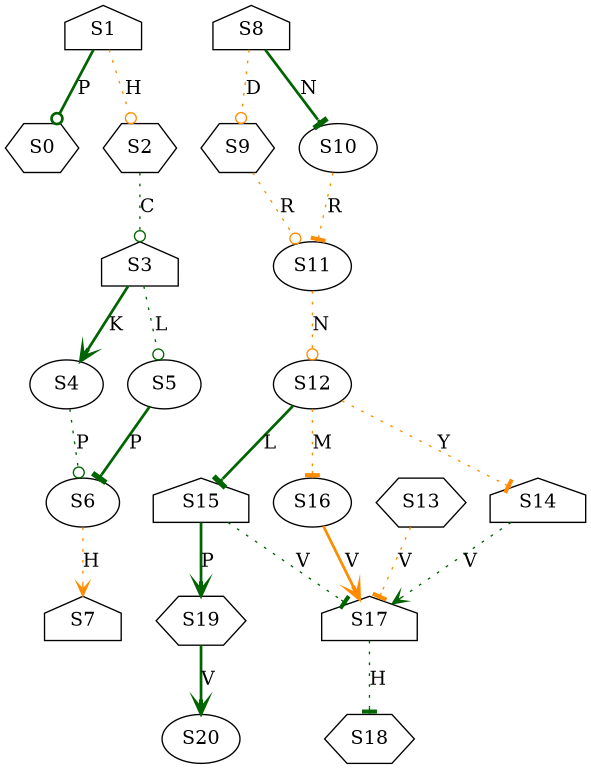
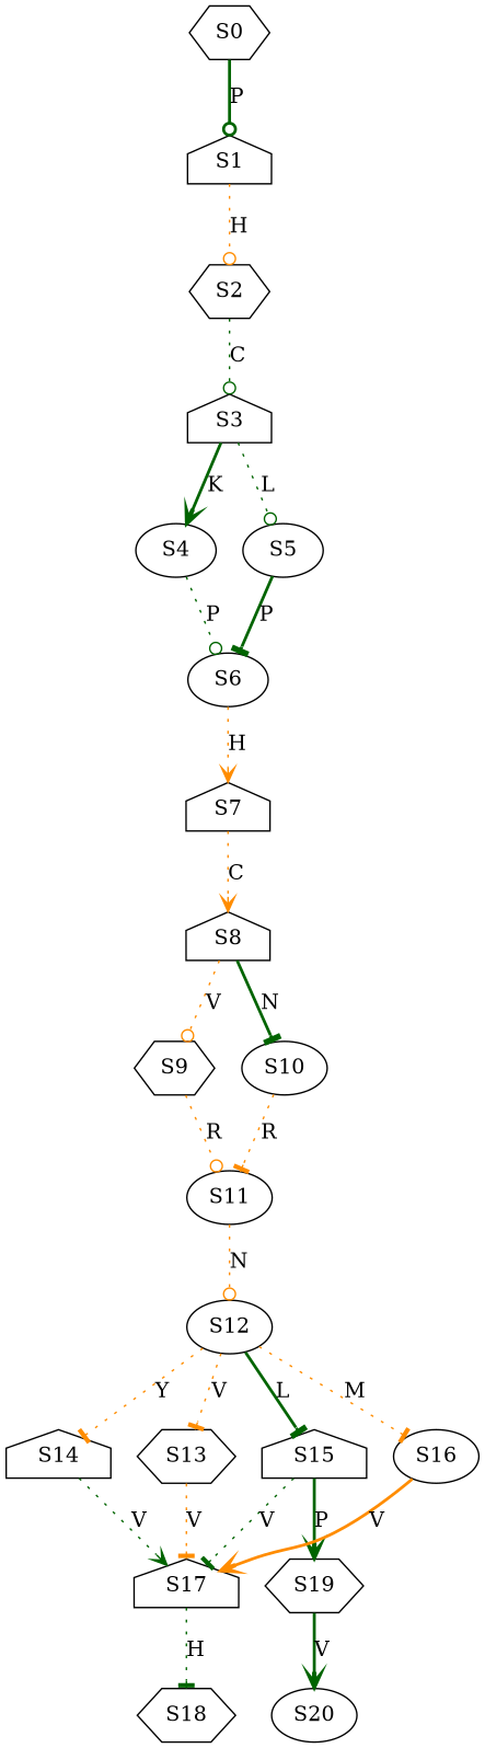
  strict digraph {
    node [shape=ellipse]
    edge [arrowhead=tee color=darkgreen style=dotted]
    S0 [shape=hexagon]
    S1 [shape=house]
    S2 [shape=hexagon]
    S3 [shape=house]
    S4
    S5
    S6
    S7 [shape=house]
    S8 [shape=house]
    S9 [shape=hexagon]
    S10
    S11
    S12
    S13 [shape=hexagon]
    S14 [shape=house]
    S15 [shape=house]
    S16
    S17 [shape=house]
    S19 [shape=hexagon]
    S18 [shape=hexagon]
    S20
-   S1 -> S0 [arrowhead=odot label=P style=bold]
+   S0 -> S1 [arrowhead=odot label=P style=bold]
    S1 -> S2 [arrowhead=odot color=darkorange label=H]
    S2 -> S3 [arrowhead=odot label=C]
    S3 -> S4 [arrowhead=vee label=K style=bold]
    S3 -> S5 [arrowhead=odot label=L]
    S4 -> S6 [arrowhead=odot label=P]
    S5 -> S6 [label=P style=bold]
    S6 -> S7 [arrowhead=vee color=darkorange label=H]
-   S8 -> S9 [arrowhead=odot color=darkorange label=D]
+   S7 -> S8 [arrowhead=vee color=darkorange label=C]
+   S8 -> S9 [arrowhead=odot color=darkorange label=V]
    S8 -> S10 [label=N style=bold]
    S9 -> S11 [arrowhead=odot color=darkorange label=R]
    S10 -> S11 [color=darkorange label=R]
    S11 -> S12 [arrowhead=odot color=darkorange label=N]
+   S12 -> S13 [color=darkorange label=V]
    S12 -> S14 [color=darkorange label=Y]
    S12 -> S15 [label=L style=bold]
    S12 -> S16 [color=darkorange label=M]
    S13 -> S17 [color=darkorange label=V]
    S14 -> S17 [arrowhead=vee label=V]
    S15 -> S17 [label=V]
    S15 -> S19 [arrowhead=vee label=P style=bold]
    S16 -> S17 [arrowhead=vee color=darkorange label=V style=bold]
    S17 -> S18 [label=H]
    S19 -> S20 [arrowhead=vee label=V style=bold]
  }
